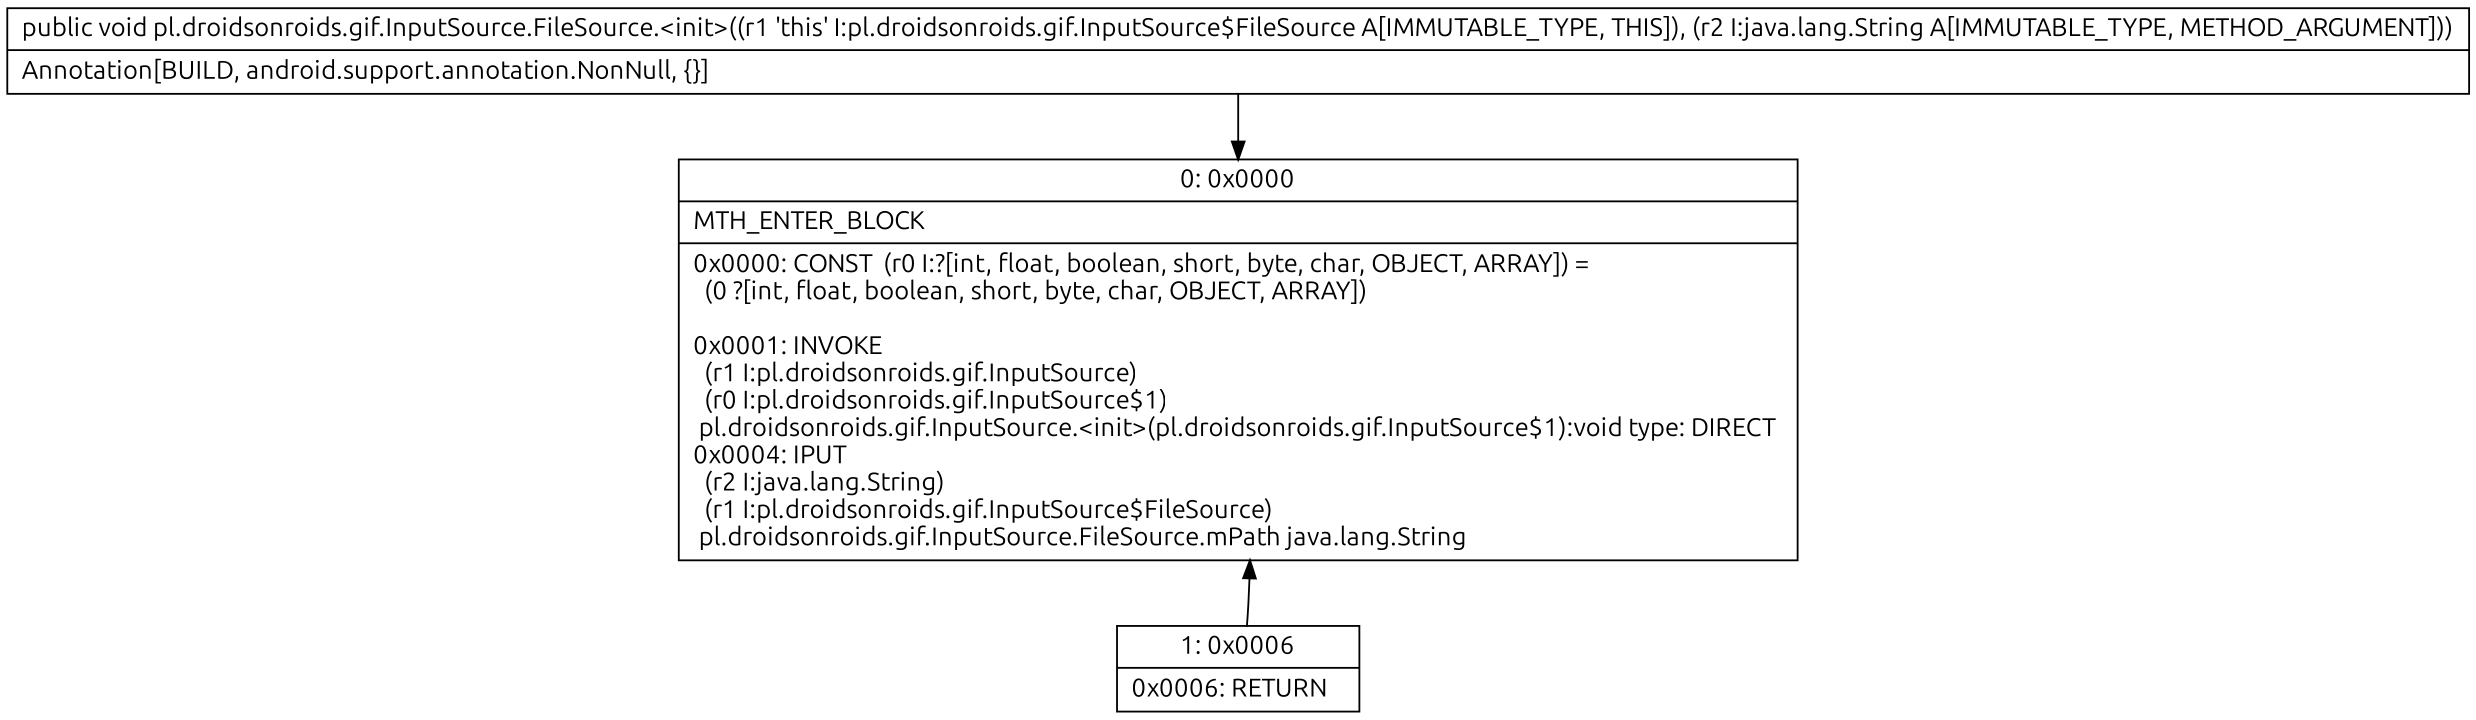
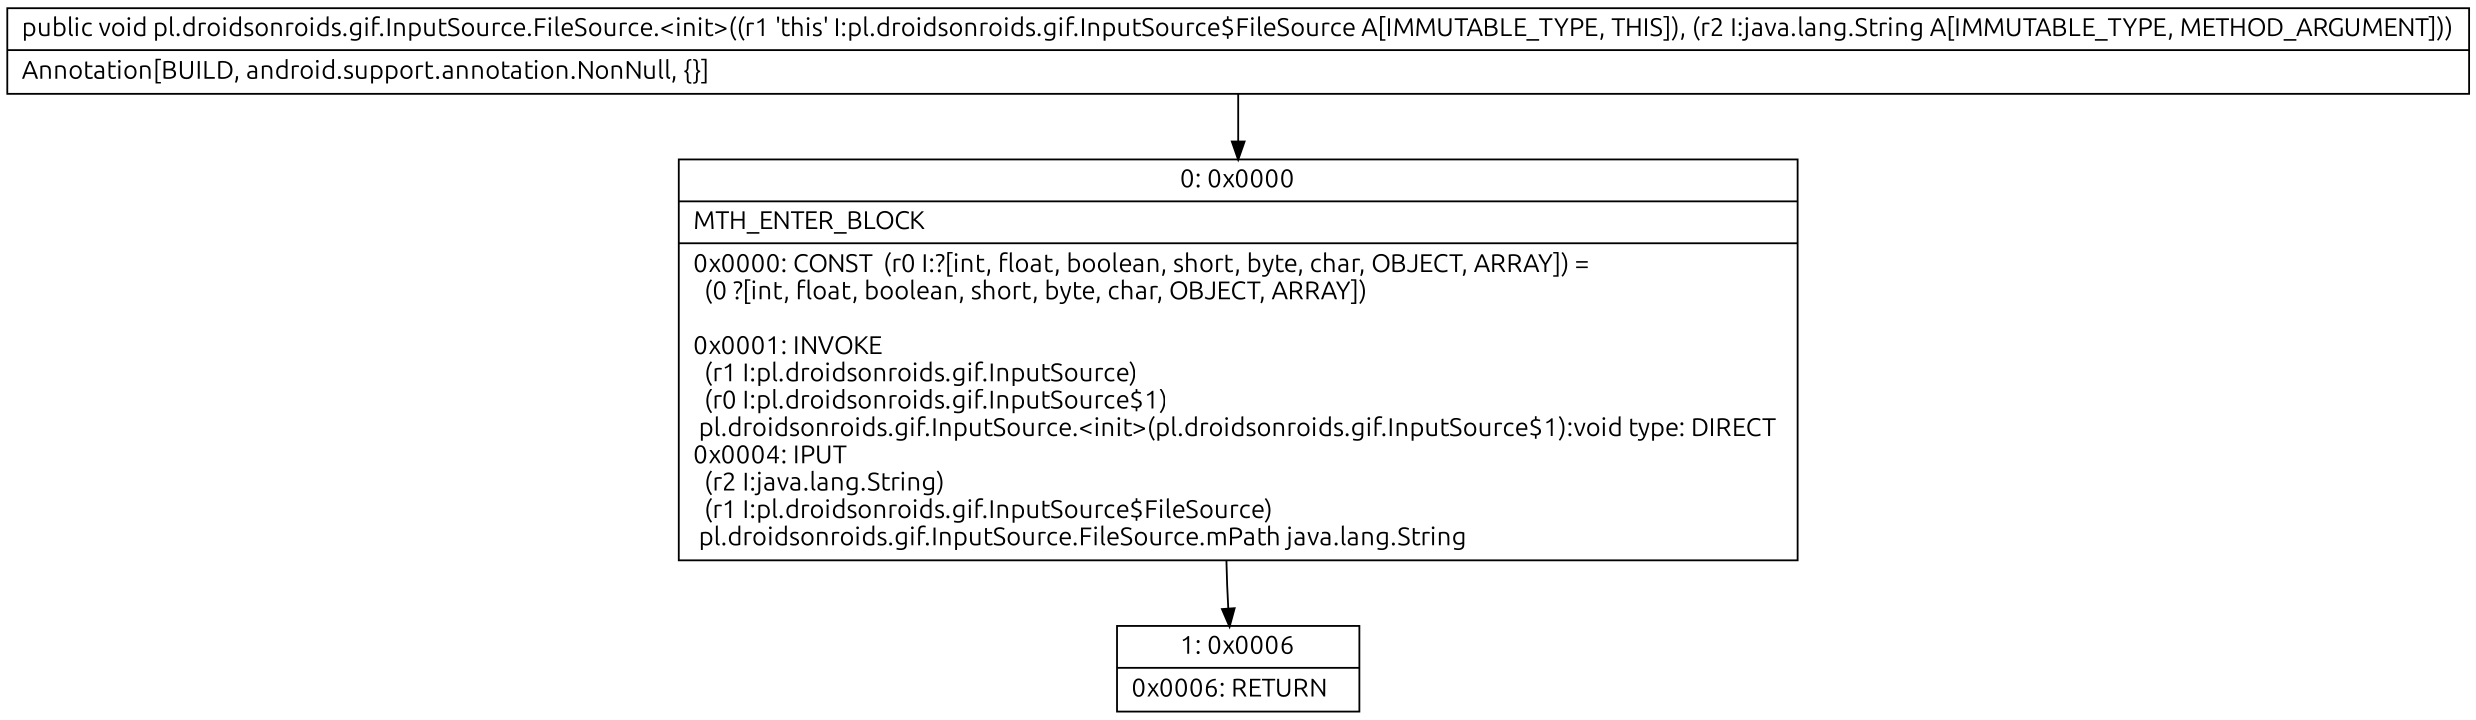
  digraph {
    fontname=Ubuntu
    node [shape=record fontname=Ubuntu]
    edge [fontname=Ubuntu]
    n1 [label="{0\:\ 0x0000|MTH_ENTER_BLOCK\l|0x0000: CONST  (r0 I:?[int, float, boolean, short, byte, char, OBJECT, ARRAY]) = \l  (0 ?[int, float, boolean, short, byte, char, OBJECT, ARRAY])\l \l0x0001: INVOKE  \l  (r1 I:pl.droidsonroids.gif.InputSource)\l  (r0 I:pl.droidsonroids.gif.InputSource$1)\l pl.droidsonroids.gif.InputSource.\<init\>(pl.droidsonroids.gif.InputSource$1):void type: DIRECT \l0x0004: IPUT  \l  (r2 I:java.lang.String)\l  (r1 I:pl.droidsonroids.gif.InputSource$FileSource)\l pl.droidsonroids.gif.InputSource.FileSource.mPath java.lang.String \l}"]
    n2 [label="{1\:\ 0x0006|0x0006: RETURN   \l}"]
    n3 [label="{public void pl.droidsonroids.gif.InputSource.FileSource.\<init\>((r1 'this' I:pl.droidsonroids.gif.InputSource$FileSource A[IMMUTABLE_TYPE, THIS]), (r2 I:java.lang.String A[IMMUTABLE_TYPE, METHOD_ARGUMENT]))  | Annotation[BUILD, android.support.annotation.NonNull, \{\}]\l}"]
-   n2 -> n1
+   n1 -> n2
    n3 -> n1
  }
